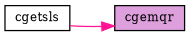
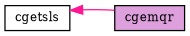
  digraph {
    rankdir=RL
    fontname="DejaVu Serif"
    node [color=black fontname="DejaVu Serif" fontsize=10 shape=record style=filled]
    n1 [fillcolor=plum fontcolor=black height=0.2 label=cgemqr width=0.4]
    n2 [fillcolor=white height=0.2 label=cgetsls width=0.4]
-   n1 -> n2 [color=deeppink dir=back fontname="DejaVu Serif" fontsize=10 labelfontname=Helvetica labelfontsize=10 style=solid]
+   n2 -> n1 [color=deeppink dir=back fontname="DejaVu Serif" fontsize=10 labelfontname=Helvetica labelfontsize=10 style=solid]
  }
